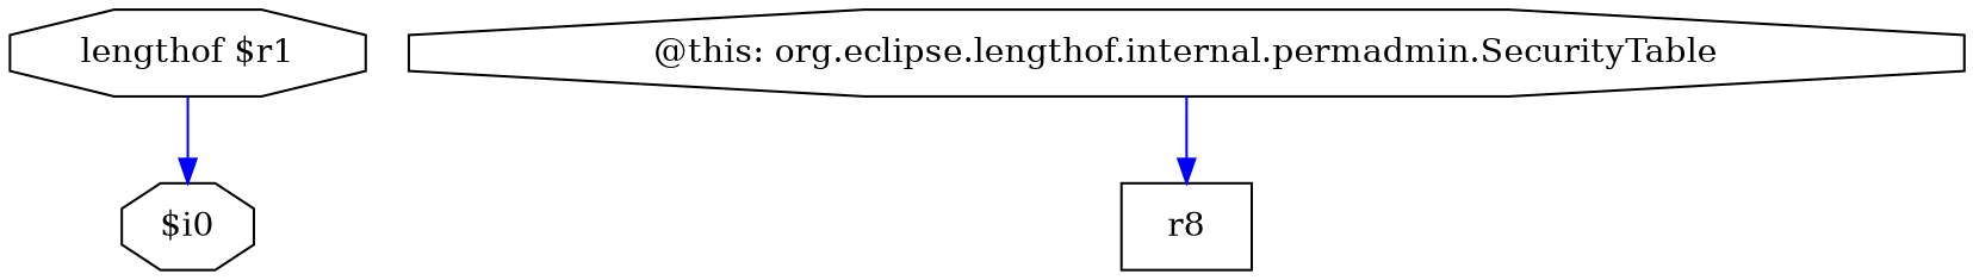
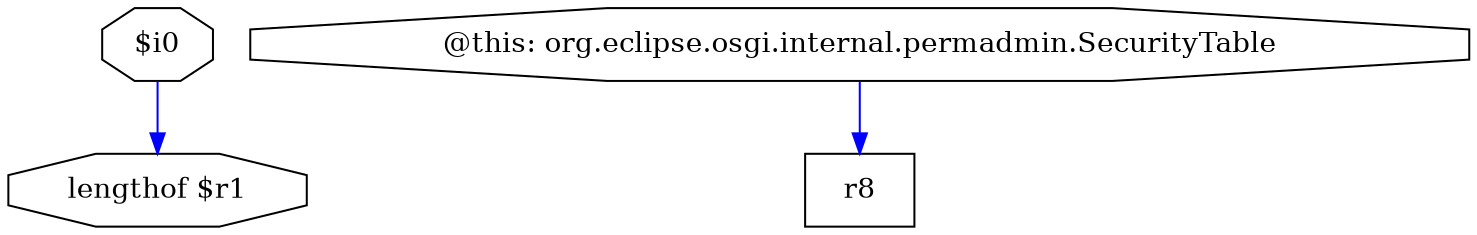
  digraph {
    node [shape=octagon]
    edge [color=blue]
    n1 [label="lengthof $r1"]
    n2 [label="$i0"]
-   n3 [label="@this: org.eclipse.lengthof.internal.permadmin.SecurityTable"]
+   n3 [label="@this: org.eclipse.osgi.internal.permadmin.SecurityTable"]
    n4 [label=r8 shape=box]
-   n1 -> n2
+   n2 -> n1
    n3 -> n4
  }
